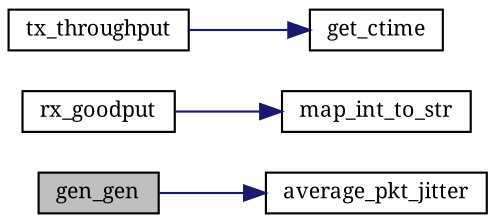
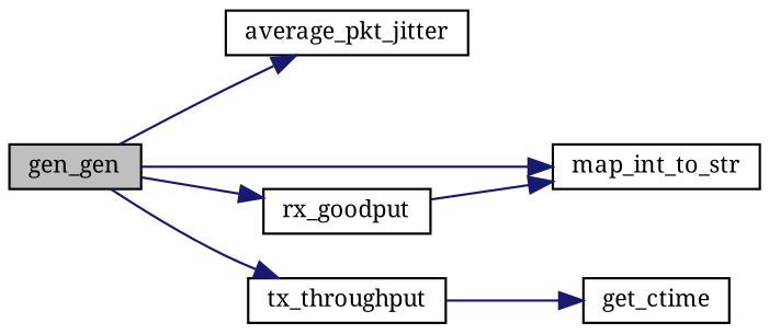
  digraph {
    fontname="Noto Serif"
    rankdir=LR
    node [color=black fillcolor=white fontname="Noto Serif" fontsize=10 shape=record style=filled]
    edge [color=midnightblue fontname="Noto Serif" fontsize=10 labelfontname=Helvetica labelfontsize=10 style=solid]
    n1 [fillcolor=grey75 fontcolor=black height=0.2 label=gen_gen width=0.4]
    n2 [height=0.2 label=average_pkt_jitter width=0.4]
    n3 [height=0.2 label=map_int_to_str width=0.4]
    n4 [height=0.2 label=rx_goodput width=0.4]
    n5 [height=0.2 label=tx_throughput width=0.4]
    n6 [height=0.2 label=get_ctime width=0.4]
    n1 -> n2
+   n1 -> n3
+   n1 -> n4
+   n1 -> n5
    n4 -> n3
    n5 -> n6
  }
